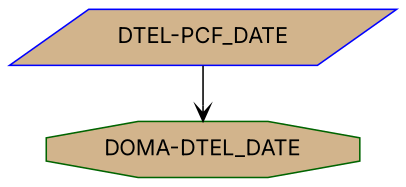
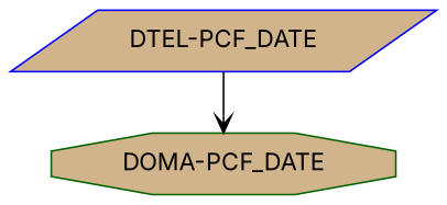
  digraph {
    fontname=Inter
    node [style=filled fillcolor=tan fontname=Inter]
    "DTEL-PCF_DATE" [color=blue shape=parallelogram]
-   "DOMA-PCF_DATE" [color=darkgreen shape=octagon label="DOMA-DTEL_DATE"]
+   "DOMA-PCF_DATE" [color=darkgreen shape=octagon]
    "DTEL-PCF_DATE" -> "DOMA-PCF_DATE" [arrowhead=vee fontname=Inter]
  }
